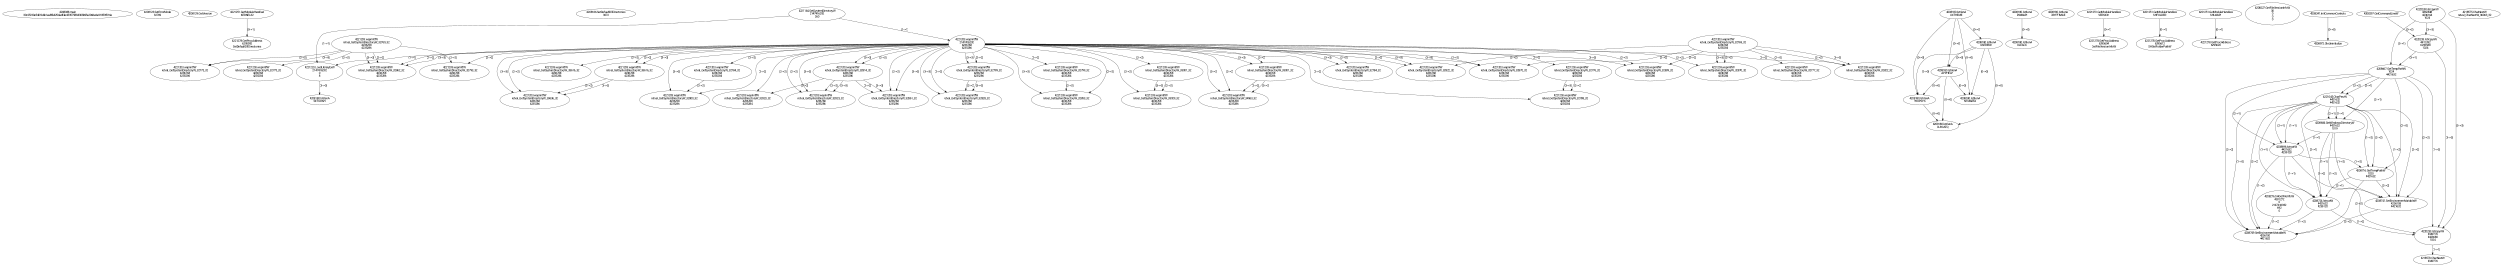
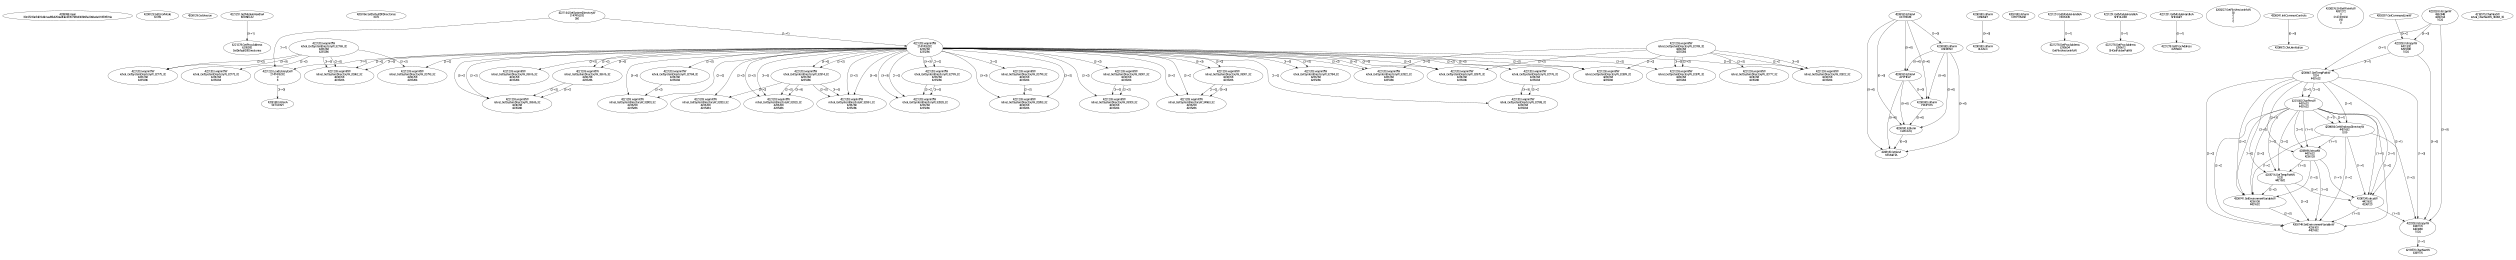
  digraph {
    fontname=Roboto
    node [fontname=Roboto]
    edge [fontname=Roboto]
    n1 [label="4208088.main\n30c2f230e5401b4b1ea8fb425dadf4e453575884303b9fa2066e6a91859f016e"]
    n2 [label="4208123.SetErrorMode\n32769"]
    n3 [label="4208129.GetVersion\n"]
    n4 [label="4221251.GetModuleHandleA\nKERNEL32"]
    n5 [label="4221278.GetProcAddress\n6295592\nSetDefaultDllDirectories"]
    n6 [label="4208166.SetDefaultDllDirectories\n3072"]
    n7 [label="4221144.GetSystemDirectoryW\n2147416292\n260"]
    n8 [label="4221203.wsprintfW\n2147416292\n4236768\n4235286"]
    n9 [label="4221223.LoadLibraryExW\n2147416292\n0\n8"]
    n10 [label="4221203.wsprintfW\nretval_GetSystemDirectoryW_32784_32\n4236768\n4235286"]
    n11 [label="4221203.wsprintfW\nretval_GetSystemDirectoryW_33616_32\n4236768\n4235286"]
    n12 [label="4221203.wsprintfW\nretval_GetSystemDirectoryW_33636_32\n4236768\n4235286"]
    n13 [label="4221203.wsprintfW\nretval_GetSystemDirectoryW_33616_32\n4236768\n4235284"]
    n14 [label="4221203.wsprintfW\nretval_GetSystemDirectoryW_33001_32\n4236768\n4235284"]
    n15 [label="4221203.wsprintfW\nretval_GetSystemDirectoryW_33929_32\n4236768\n4235284"]
    n16 [label="4221203.wsprintfW\nretval_GetSystemDirectoryW_33001_32\n4236768\n4235286"]
    n17 [label="4221203.wsprintfW\nretval_GetSystemDirectoryW_34563_32\n4236768\n4235286"]
    n18 [label="4221203.wsprintfW\nretval_GetSystemDirectoryW_32776_32\n4236768\n4235284"]
    n19 [label="4221203.wsprintfW\nretval_GetSystemDirectoryW_32788_32\n4236768\n4235284"]
    n20 [label="4221203.wsprintfW\nretval_GetSystemDirectoryW_32793_32\n4236768\n4235284"]
    n21 [label="4221203.wsprintfW\nretval_GetSystemDirectoryW_32822_32\n4236768\n4235284"]
    n22 [label="4221203.wsprintfW\nretval_GetSystemDirectoryW_32822_32\n4236768\n4235286"]
    n23 [label="4221203.wsprintfW\nretval_GetSystemDirectoryW_32784_32\n4236768\n4235284"]
    n24 [label="4221203.wsprintfW\nretval_GetSystemDirectoryW_32800_32\n4236768\n4235286"]
    n25 [label="4221203.wsprintfW\nretval_GetSystemDirectoryW_32814_32\n4236768\n4235286"]
    n26 [label="4221203.wsprintfW\nretval_GetSystemDirectoryW_32823_32\n4236768\n4235284"]
    n27 [label="4221203.wsprintfW\nretval_GetSystemDirectoryW_32823_32\n4236768\n4235286"]
    n28 [label="4221203.wsprintfW\nretval_GetSystemDirectoryW_32861_32\n4236768\n4235286"]
    n29 [label="4221203.wsprintfW\nretval_GetSystemDirectoryW_32870_32\n4236768\n4235286"]
    n30 [label="4221203.wsprintfW\nretval_GetSystemDirectoryW_32839_32\n4236768\n4235286"]
    n31 [label="4221203.wsprintfW\nretval_GetSystemDirectoryW_32799_32\n4236768\n4235286"]
    n32 [label="4221203.wsprintfW\nretval_GetSystemDirectoryW_32828_32\n4236768\n4235286"]
    n33 [label="4221203.wsprintfW\nretval_GetSystemDirectoryW_32862_32\n4236768\n4235286"]
    n34 [label="4221203.wsprintfW\nretval_GetSystemDirectoryW_32799_32\n4236768\n4235284"]
    n35 [label="4221203.wsprintfW\nretval_GetSystemDirectoryW_32853_32\n4236768\n4235286"]
    n36 [label="4221203.wsprintfW\nretval_GetSystemDirectoryW_32870_32\n4236768\n4235284"]
    n37 [label="4208180.lstrlenA\nSETUPAPI"]
    n38 [label="4208180.lstrlenA\nUXTHEME"]
    n39 [label="4208180.lstrlenA\nUSERENV"]
    n40 [label="4208180.lstrlenA\nAPPHELP"]
    n41 [label="4208180.lstrlenA\nPROPSYS"]
    n42 [label="4208180.lstrlenA\nCLBCATQ"]
    n43 [label="4208180.lstrlenA\nNTMARTA"]
    n44 [label="4208180.lstrlenA\nDWMAPI"]
    n45 [label="4208180.lstrlenA\nOLEACC"]
    n46 [label="4208180.lstrlenA\nCRYPTBASE"]
    n47 [label="4221251.GetModuleHandleA\nVERSION"]
    n48 [label="4221278.GetProcAddress\n6295604\nGetFileVersionInfoW"]
    n49 [label="4221251.GetModuleHandleA\nSHFOLDER"]
    n50 [label="4221278.GetProcAddress\n6295612\nSHGetFolderPathW"]
    n51 [label="4221251.GetModuleHandleA\nSHLWAPI"]
    n52 [label="4221278.GetProcAddress\n6295620\n"]
    n53 [label="4208227.GetFileVersionInfoW\n30\n0\n0\n0"]
    n54 [label="4208241.InitCommonControls\n"]
    n55 [label="4208972.OleUninitialize\n"]
    n56 [label="4208276.SHGetFileInfoW\n4331272\n0\n2147416932\n692\n0"]
    n57 [label="4220233.lstrcpynW\n4362848\n4236164\n1024"]
    n58 [label="4220233.lstrcpynW\n4411392\n6295588\n1024"]
    n59 [label="4208667.GetTempPathW\n1024\n4421632"]
    n60 [label="4220233.lstrcpynW\n4349776\n4423680\n1024"]
    n61 [label="4221045.CharPrevW\n4421632\n4421632"]
    n62 [label="4208684.GetWindowsDirectoryW\n4421632\n1019"]
    n63 [label="4208696.lstrcatW\n4421632\n4236128"]
    n64 [label="4208716.GetTempPathW\n1020\n4421632"]
    n65 [label="4208724.lstrcatW\n4421632\n4236120"]
    n66 [label="4208741.SetEnvironmentVariableW\n4236108\n4421632"]
    n67 [label="4208749.SetEnvironmentVariableW\n4236100\n4421632"]
    n68 [label="4218570.CharNextW\n4349776"]
    n69 [label="4208297.GetCommandLineW\n"]
    n70 [label="4218575.CharNextW\nretval_CharNextW_36063_32"]
    n71 [label="4221203.wsprintfW\nretval_GetSystemDirectoryW_32769_32\n4236768\n4235284"]
    n72 [label="4221203.wsprintfW\nretval_GetSystemDirectoryW_32777_32\n4236768\n4235286"]
    n73 [label="4221203.wsprintfW\nretval_GetSystemDirectoryW_32769_32\n4236768\n4235286"]
    n74 [label="4221203.wsprintfW\nretval_GetSystemDirectoryW_32775_32\n4236768\n4235284"]
    n75 [label="4221203.wsprintfW\nretval_GetSystemDirectoryW_32775_32\n4236768\n4235286"]
    n4 -> n5 [label="(0-->1)"]
    n7 -> n8 [label="(1-->1)"]
    n7 -> n9 [label="(1-->1)"]
    n8 -> n9 [label="(1-->1)"]
    n8 -> n10 [label="(2-->2)"]
    n8 -> n10 [label="(3-->3)"]
    n8 -> n11 [label="(2-->2)"]
    n8 -> n11 [label="(3-->3)"]
    n8 -> n12 [label="(2-->2)"]
    n8 -> n12 [label="(3-->3)"]
    n8 -> n13 [label="(2-->2)"]
    n8 -> n14 [label="(2-->2)"]
    n8 -> n15 [label="(2-->2)"]
    n8 -> n16 [label="(2-->2)"]
    n8 -> n16 [label="(3-->3)"]
    n8 -> n17 [label="(2-->2)"]
    n8 -> n17 [label="(3-->3)"]
    n8 -> n18 [label="(2-->2)"]
    n8 -> n19 [label="(2-->2)"]
    n8 -> n20 [label="(2-->2)"]
    n8 -> n21 [label="(2-->2)"]
    n8 -> n22 [label="(2-->2)"]
    n8 -> n22 [label="(3-->3)"]
    n8 -> n23 [label="(2-->2)"]
    n8 -> n24 [label="(2-->2)"]
    n8 -> n24 [label="(3-->3)"]
    n8 -> n25 [label="(2-->2)"]
    n8 -> n25 [label="(3-->3)"]
    n8 -> n26 [label="(2-->2)"]
    n8 -> n27 [label="(2-->2)"]
    n8 -> n27 [label="(3-->3)"]
    n8 -> n28 [label="(2-->2)"]
    n8 -> n28 [label="(3-->3)"]
    n8 -> n29 [label="(2-->2)"]
    n8 -> n29 [label="(3-->3)"]
    n8 -> n30 [label="(2-->2)"]
    n8 -> n30 [label="(3-->3)"]
    n8 -> n31 [label="(2-->2)"]
    n8 -> n31 [label="(3-->3)"]
    n8 -> n32 [label="(2-->2)"]
    n8 -> n32 [label="(3-->3)"]
    n8 -> n33 [label="(2-->2)"]
    n8 -> n33 [label="(3-->3)"]
    n8 -> n34 [label="(2-->2)"]
    n8 -> n35 [label="(2-->2)"]
    n8 -> n35 [label="(3-->3)"]
    n8 -> n36 [label="(2-->2)"]
    n9 -> n37 [label="(3-->0)"]
    n11 -> n12 [label="(2-->2)"]
    n11 -> n12 [label="(3-->3)"]
    n14 -> n15 [label="(2-->2)"]
    n14 -> n15 [label="(3-->3)"]
    n16 -> n17 [label="(2-->2)"]
    n16 -> n17 [label="(3-->3)"]
    n18 -> n19 [label="(2-->2)"]
    n18 -> n19 [label="(3-->3)"]
    n23 -> n24 [label="(2-->2)"]
    n25 -> n26 [label="(2-->2)"]
    n25 -> n27 [label="(2-->2)"]
    n25 -> n27 [label="(3-->3)"]
    n25 -> n28 [label="(2-->2)"]
    n25 -> n28 [label="(3-->3)"]
    n31 -> n32 [label="(2-->2)"]
    n31 -> n32 [label="(3-->3)"]
    n34 -> n35 [label="(2-->2)"]
    n38 -> n39 [label="(0-->0)"]
    n38 -> n40 [label="(0-->0)"]
    n38 -> n41 [label="(0-->0)"]
+   n38 -> n42 [label="(0-->0)"]
    n38 -> n43 [label="(0-->0)"]
    n39 -> n40 [label="(0-->0)"]
    n39 -> n41 [label="(0-->0)"]
    n39 -> n42 [label="(0-->0)"]
    n39 -> n43 [label="(0-->0)"]
    n40 -> n41 [label="(0-->0)"]
    n40 -> n42 [label="(0-->0)"]
    n40 -> n43 [label="(0-->0)"]
    n41 -> n42 [label="(0-->0)"]
+   n42 -> n43 [label="(0-->0)"]
    n44 -> n45 [label="(0-->0)"]
    n47 -> n48 [label="(0-->1)"]
    n49 -> n50 [label="(0-->1)"]
    n51 -> n52 [label="(0-->1)"]
    n54 -> n55 [label="(0-->0)"]
    n57 -> n58 [label="(3-->3)"]
    n57 -> n59 [label="(3-->1)"]
    n57 -> n60 [label="(3-->3)"]
    n58 -> n59 [label="(3-->1)"]
    n58 -> n60 [label="(3-->3)"]
    n59 -> n60 [label="(1-->3)"]
    n59 -> n61 [label="(2-->1)"]
    n59 -> n61 [label="(2-->2)"]
    n59 -> n62 [label="(2-->1)"]
    n59 -> n63 [label="(2-->1)"]
    n59 -> n64 [label="(2-->2)"]
+   n59 -> n65 [label="(2-->1)"]
    n59 -> n66 [label="(2-->2)"]
    n59 -> n67 [label="(2-->2)"]
    n60 -> n68 [label="(1-->1)"]
    n61 -> n62 [label="(1-->1)"]
    n61 -> n62 [label="(2-->1)"]
    n61 -> n63 [label="(1-->1)"]
    n61 -> n63 [label="(2-->1)"]
    n61 -> n64 [label="(1-->2)"]
    n61 -> n64 [label="(2-->2)"]
    n61 -> n65 [label="(1-->1)"]
    n61 -> n65 [label="(2-->1)"]
    n61 -> n66 [label="(1-->2)"]
    n61 -> n66 [label="(2-->2)"]
    n61 -> n67 [label="(1-->2)"]
    n61 -> n67 [label="(2-->2)"]
    n62 -> n60 [label="(1-->2)"]
    n62 -> n63 [label="(1-->1)"]
    n62 -> n65 [label="(1-->1)"]
    n62 -> n66 [label="(1-->2)"]
-   n56 -> n67 [label="(1-->2)"]
+   n62 -> n67 [label="(1-->2)"]
    n63 -> n64 [label="(1-->2)"]
    n63 -> n65 [label="(1-->1)"]
    n63 -> n66 [label="(1-->2)"]
    n63 -> n67 [label="(1-->2)"]
    n64 -> n65 [label="(2-->1)"]
    n64 -> n66 [label="(2-->2)"]
    n64 -> n67 [label="(2-->2)"]
    n65 -> n60 [label="(1-->2)"]
    n65 -> n67 [label="(1-->2)"]
    n66 -> n67 [label="(2-->2)"]
    n69 -> n58 [label="(0-->2)"]
    n71 -> n21 [label="(2-->2)"]
    n71 -> n21 [label="(3-->3)"]
    n71 -> n22 [label="(2-->2)"]
    n71 -> n29 [label="(2-->2)"]
    n71 -> n30 [label="(2-->2)"]
    n71 -> n36 [label="(2-->2)"]
    n71 -> n36 [label="(3-->3)"]
    n71 -> n72 [label="(2-->2)"]
    n73 -> n20 [label="(2-->2)"]
    n73 -> n33 [label="(2-->2)"]
    n73 -> n33 [label="(3-->3)"]
    n73 -> n74 [label="(2-->2)"]
    n73 -> n75 [label="(2-->2)"]
    n73 -> n75 [label="(3-->3)"]
  }
